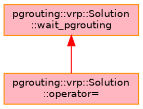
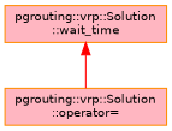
  digraph {
    rankdir=TB
    node [color=darkorange fillcolor=lightpink fontname=Helvetica fontsize=10 shape=record style=filled]
-   n1 [fontcolor=black height=0.2 label="pgrouting::vrp::Solution\l::wait_pgrouting" width=0.4]
+   n1 [fontcolor=black height=0.2 label="pgrouting::vrp::Solution\l::wait_time" width=0.4]
    n2 [height=0.2 label="pgrouting::vrp::Solution\l::operator=" width=0.4]
    n1 -> n2 [color=red dir=back fontname=Helvetica fontsize=10 labelfontname=Helvetica labelfontsize=10 style=solid]
  }
